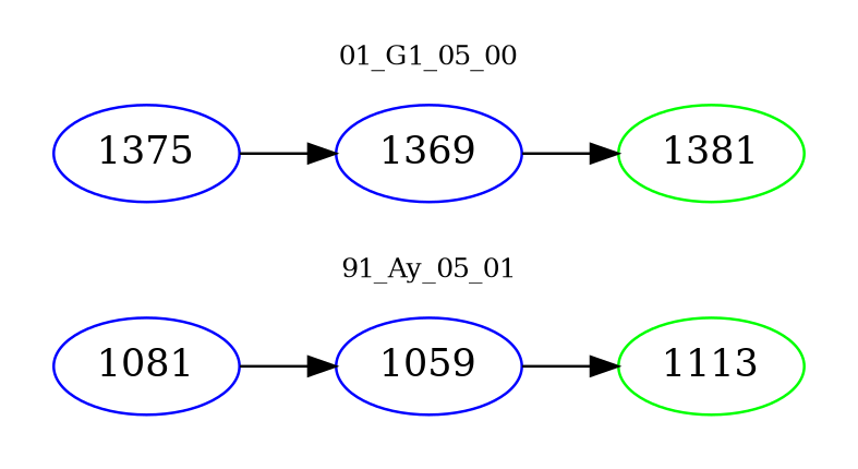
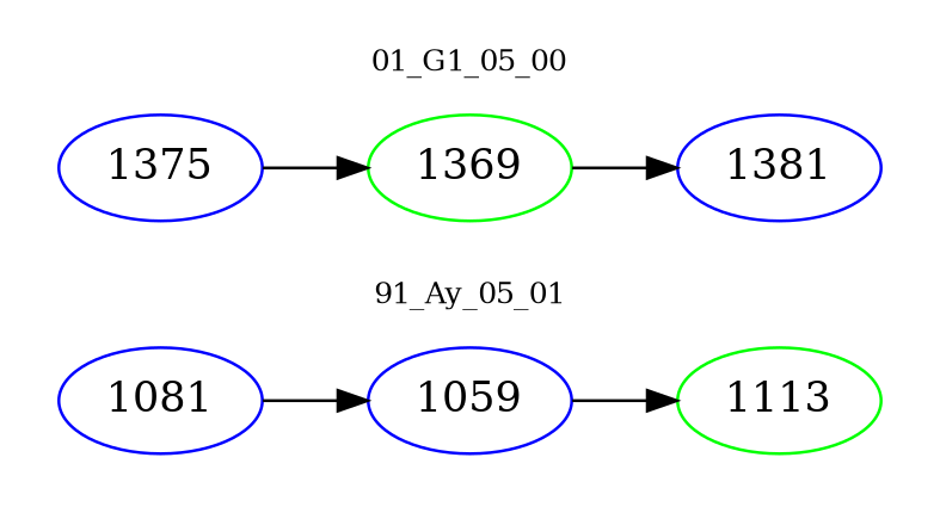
  digraph {
    rankdir=LR
    node [color=blue]
    edge [color=black]
    n1 [label=1081]
    n2 [label=1059]
    n3 [color=green label=1113]
    n4 [label=1375]
-   n5 [label=1369]
-   n6 [color=green label=1381]
+   n5 [color=green label=1369]
+   n6 [label=1381]
    subgraph cluster_1 {
      color=white
      fontsize=10
      label="91_Ay_05_01"
      n1
      n2
      n3
    }
    subgraph cluster_2 {
      color=white
      fontsize=10
      label="01_G1_05_00"
      n4
      n5
      n6
    }
    n1 -> n2
    n2 -> n3
    n4 -> n5
    n5 -> n6
  }
